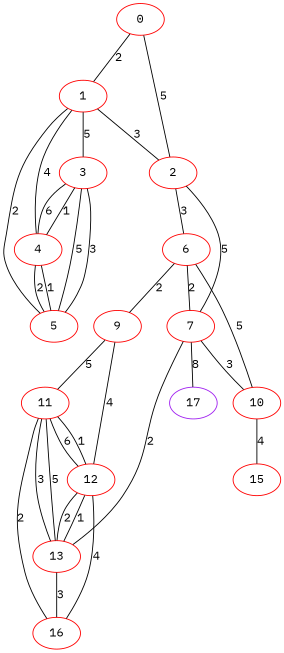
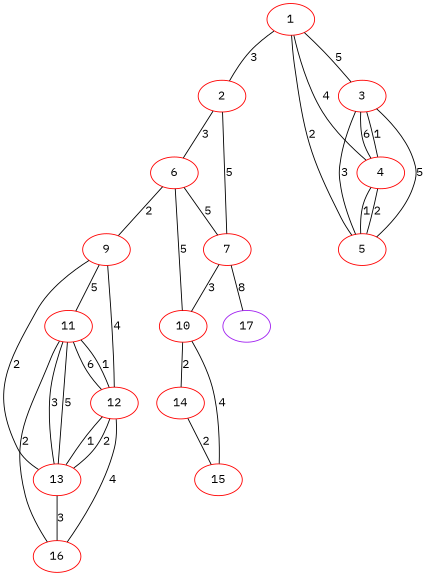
  graph {
    fontname="IBM Plex Mono"
    node [color=red fontname="IBM Plex Mono" weight=1]
    edge [fontname="IBM Plex Mono"]
-   0
    1
    2
    3
    4
    5
    6
    7
    9
    10
    17 [color=purple weight=4]
    11
    12
    13
+   14
    15
    16
-   0 -- 1 [label=2]
-   0 -- 2 [label=5]
    1 -- 2 [label=3]
    1 -- 3 [label=5]
    1 -- 4 [label=4]
    1 -- 5 [label=2]
    2 -- 6 [label=3]
    2 -- 7 [label=5]
    3 -- 4 [label=6]
    3 -- 4 [label=1]
    3 -- 5 [label=5]
    3 -- 5 [label=3]
    4 -- 5 [label=1]
    4 -- 5 [label=2]
-   6 -- 7 [label=2]
+   6 -- 7 [label=5]
    6 -- 9 [label=2]
    6 -- 10 [label=5]
    7 -- 10 [label=3]
    7 -- 17 [label=8]
    9 -- 11 [label=5]
    9 -- 12 [label=4]
-   7 -- 13 [label=2]
+   9 -- 13 [label=2]
+   10 -- 14 [label=2]
    10 -- 15 [label=4]
    11 -- 12 [label=6]
    11 -- 12 [label=1]
    11 -- 13 [label=5]
    11 -- 13 [label=3]
    11 -- 16 [label=2]
    12 -- 13 [label=1]
    12 -- 13 [label=2]
    12 -- 16 [label=4]
    13 -- 16 [label=3]
+   14 -- 15 [label=2]
  }
